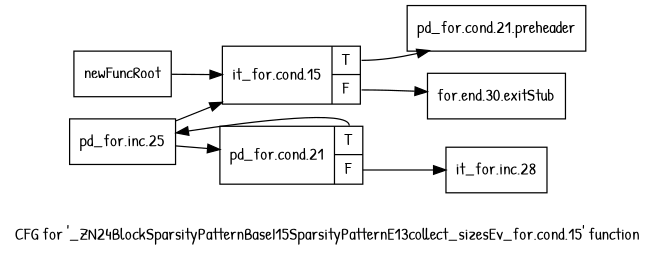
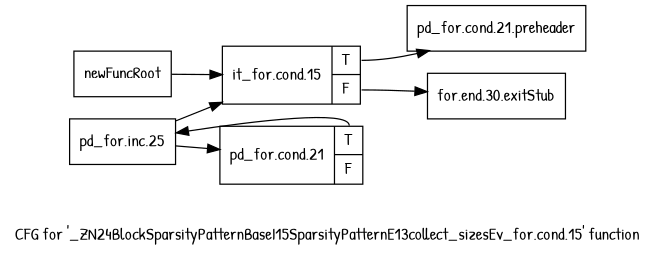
  digraph {
    fontname="Patrick Hand"
    label="CFG for '_ZN24BlockSparsityPatternBaseI15SparsityPatternE13collect_sizesEv_for.cond.15' function"
    rankdir=LR
    node [fontname="Patrick Hand" shape=record]
    edge [fontname="Patrick Hand"]
    n1 [label="{newFuncRoot}"]
    n2 [label="{it_for.cond.15|{<s0>T|<s1>F}}"]
    n3 [label="{for.end.30.exitStub}"]
    n4 [label="{pd_for.cond.21.preheader}"]
    n5 [label="{pd_for.cond.21|{<s0>T|<s1>F}}"]
    n6 [label="{pd_for.inc.25}"]
-   n7 [label="{it_for.inc.28}"]
    n1 -> n2
    n2 -> n3 [tailport=s1]
    n2 -> n4 [tailport=s0]
    n5 -> n6 [tailport=s0]
-   n5 -> n7 [tailport=s1]
    n6 -> n2
    n6 -> n5
  }
